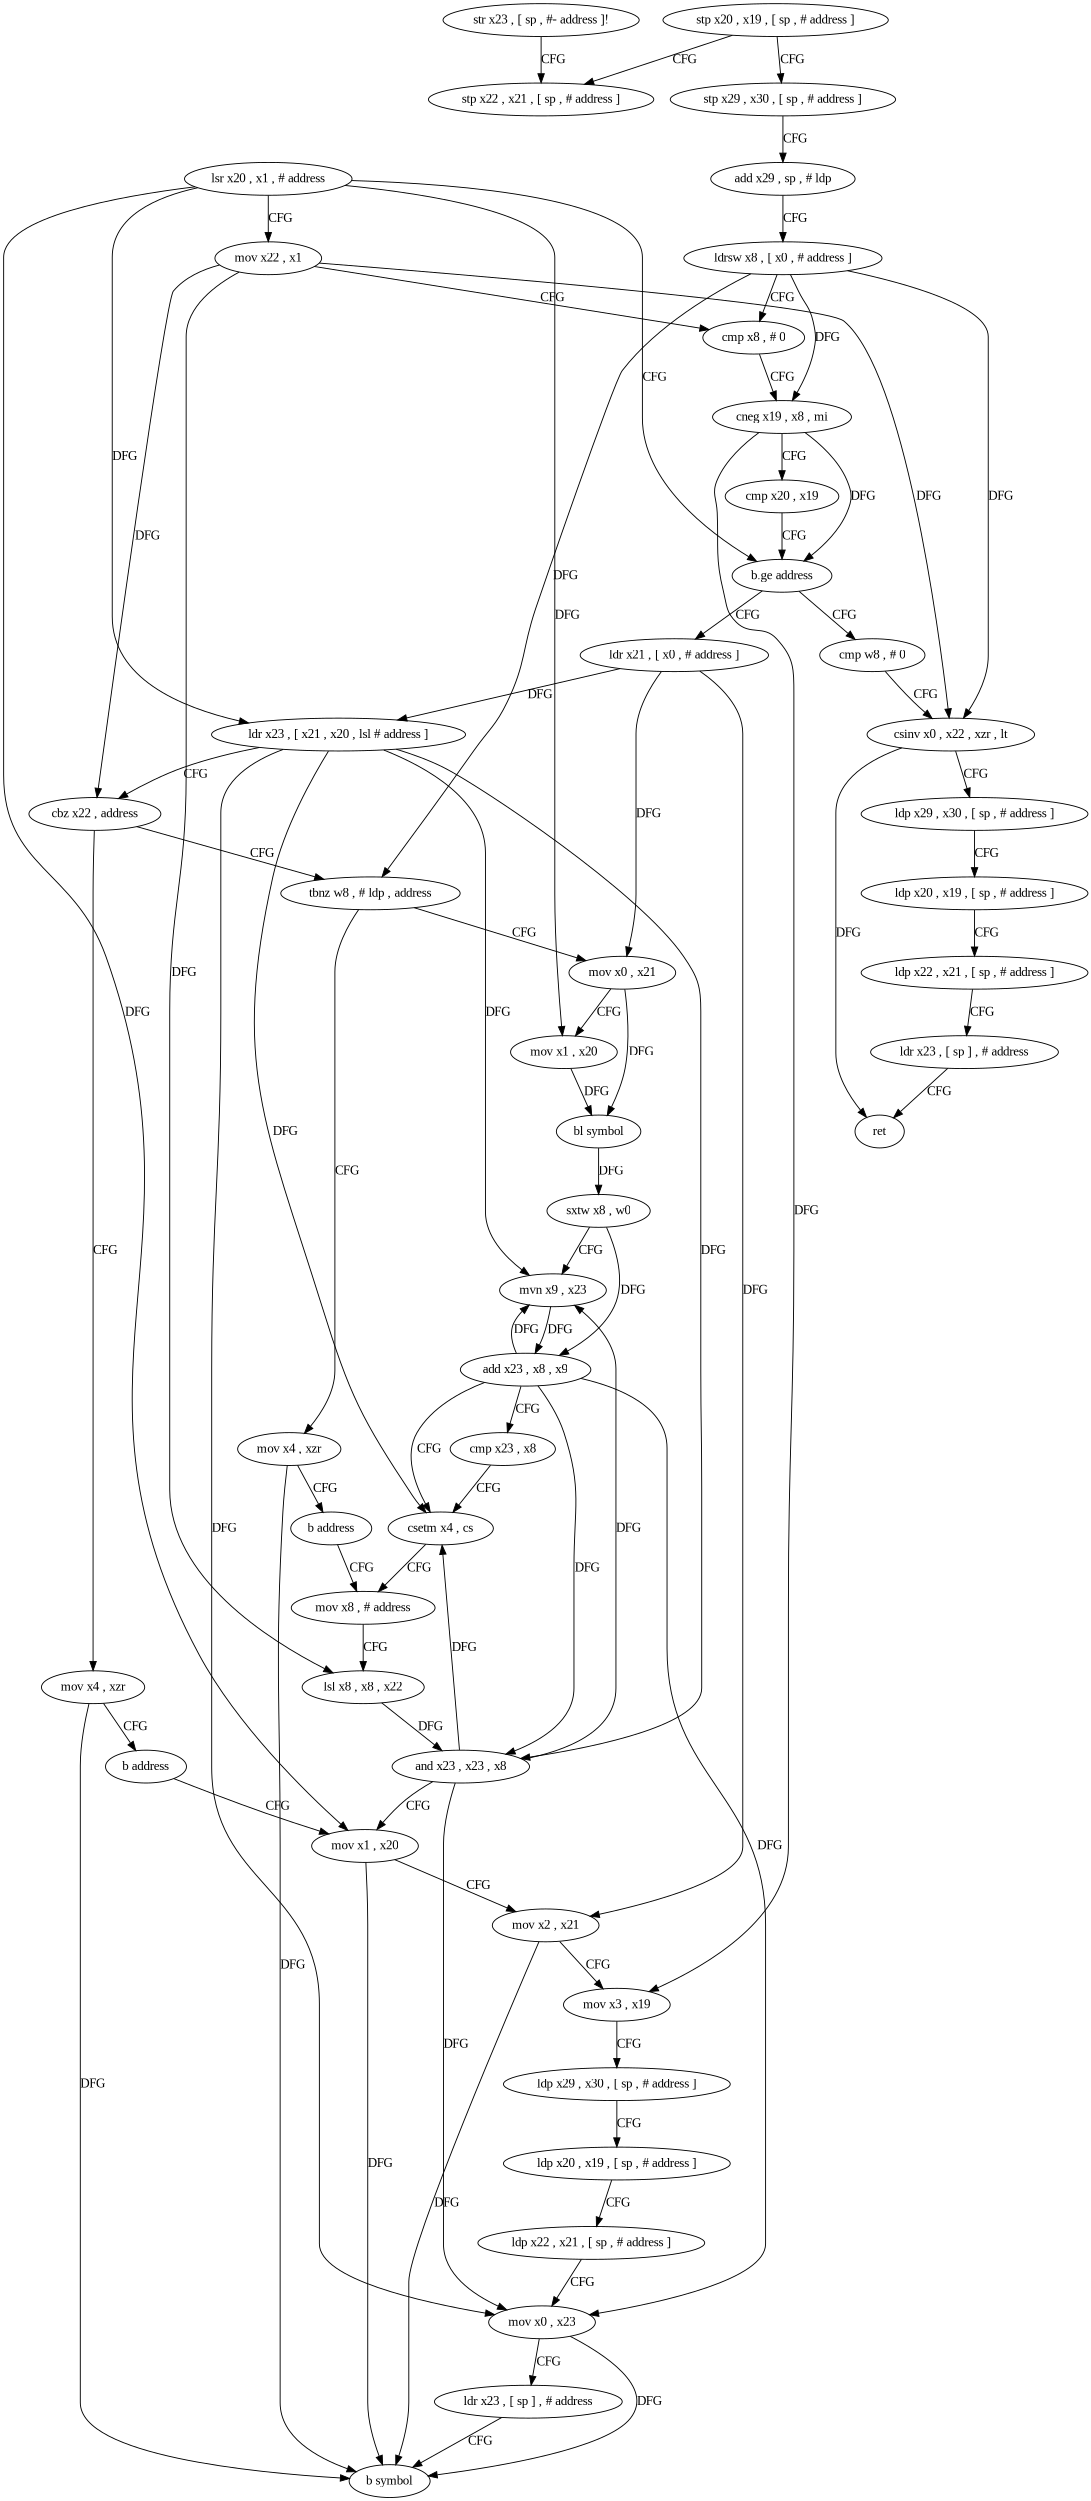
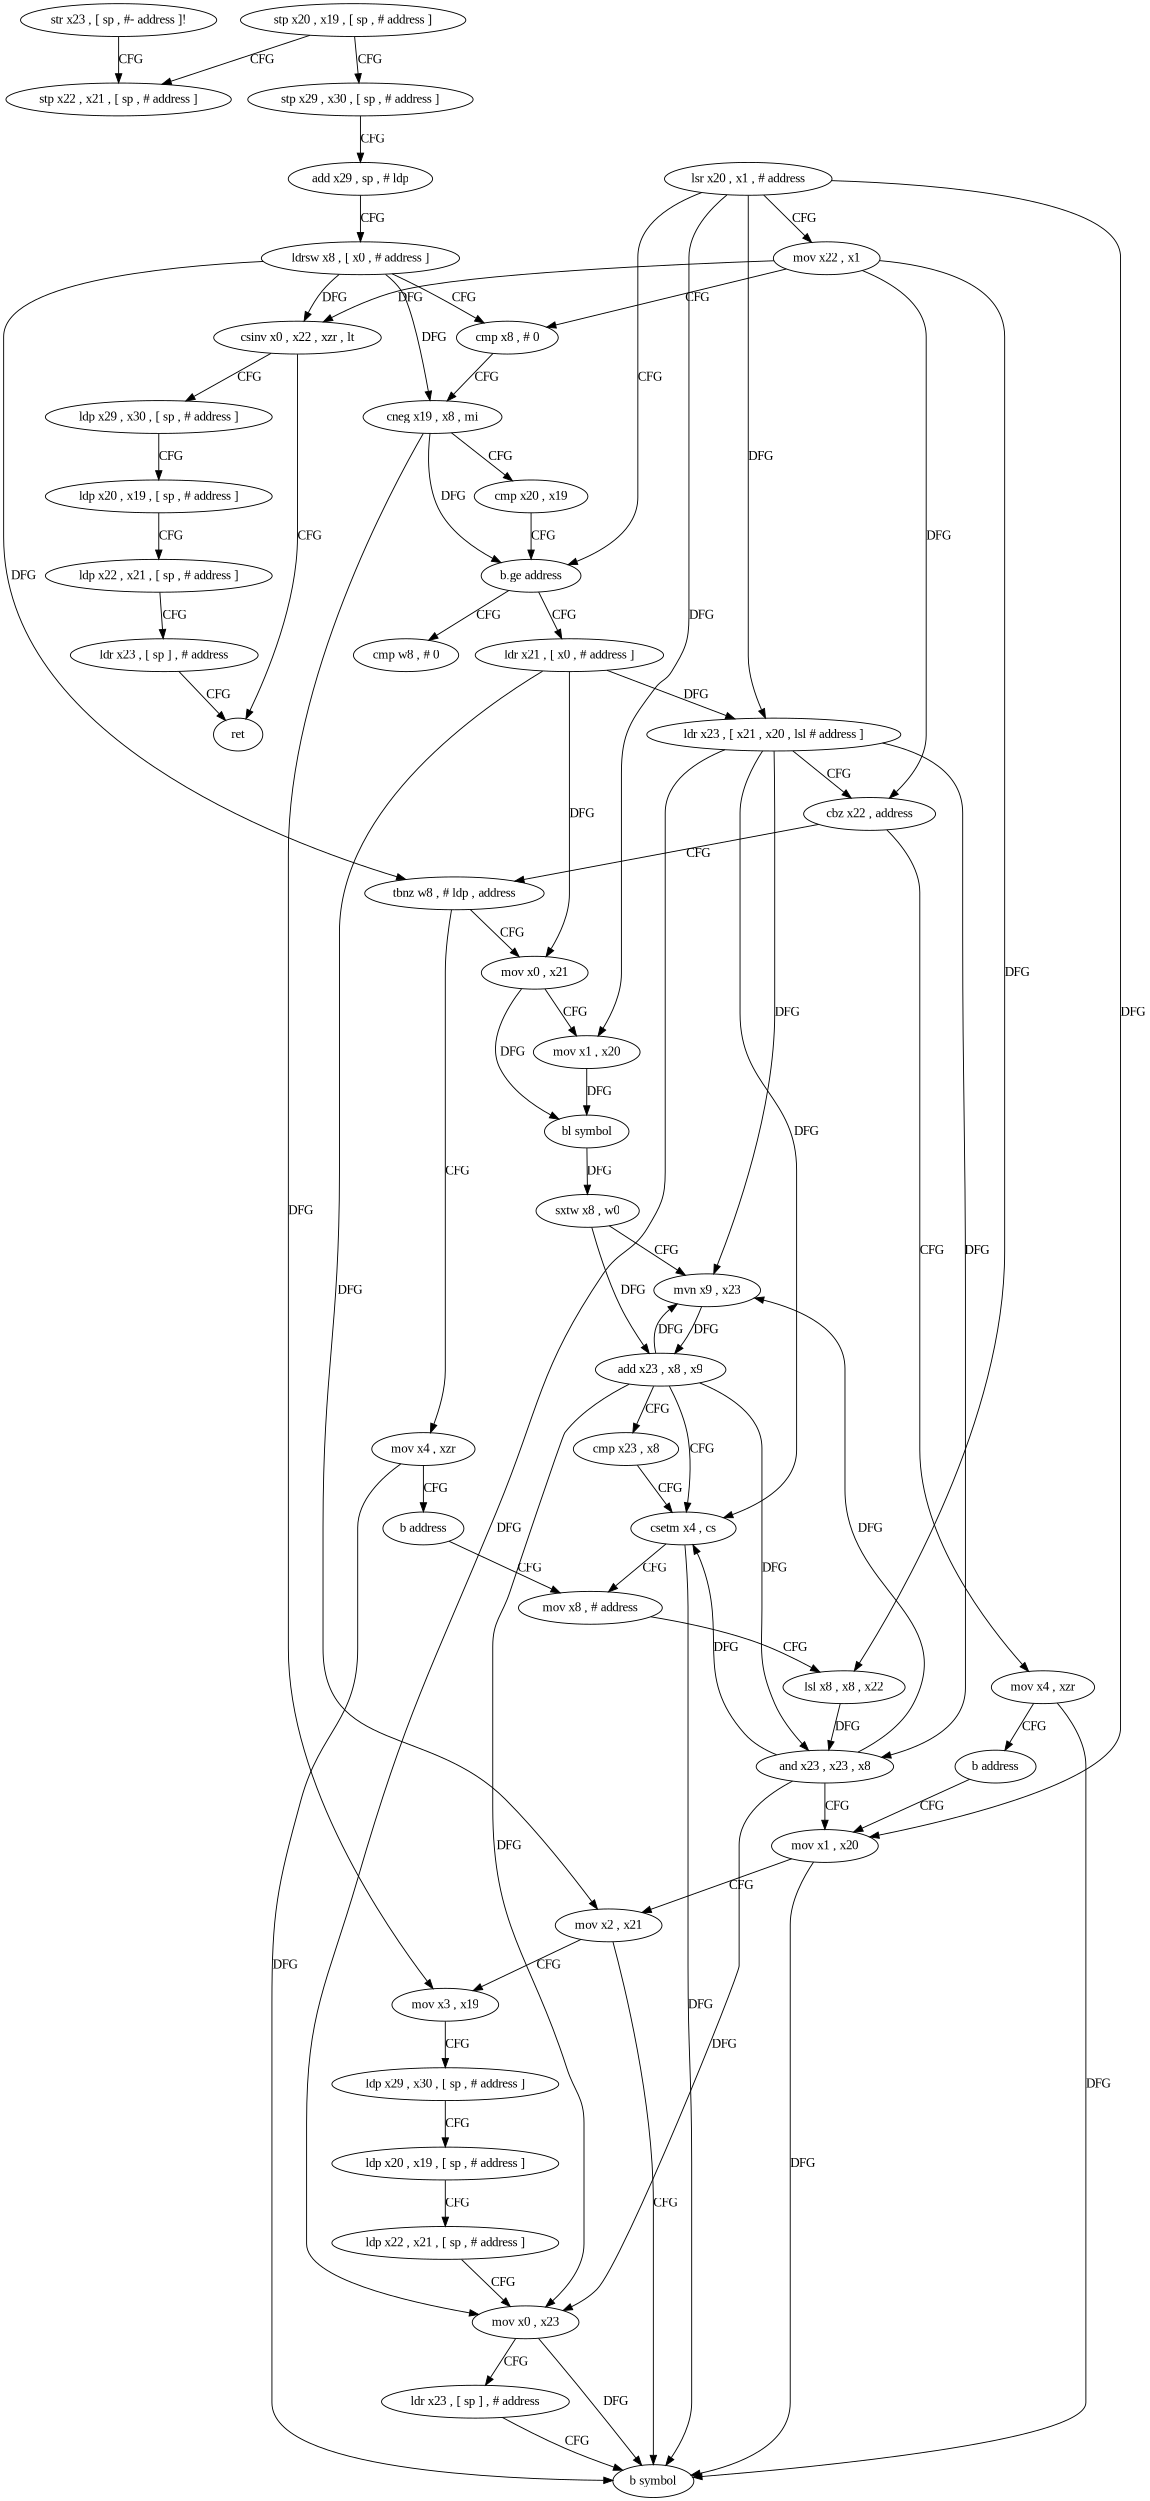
  digraph {
    fontname="Liberation Serif"
    node [fontname="Liberation Serif"]
    edge [fontname="Liberation Serif"]
    n1 [label="str x23 , [ sp , #- address ]!"]
    n2 [label="stp x22 , x21 , [ sp , # address ]"]
    n3 [label="stp x20 , x19 , [ sp , # address ]"]
    n4 [label="stp x29 , x30 , [ sp , # address ]"]
    n5 [label="add x29 , sp , # ldp"]
    n6 [label="ldrsw x8 , [ x0 , # address ]"]
    n7 [label="cneg x19 , x8 , mi"]
    n8 [label="csinv x0 , x22 , xzr , lt"]
    n9 [label="tbnz w8 , # ldp , address"]
    n10 [label="cmp x8 , # 0"]
    n11 [label="lsr x20 , x1 , # address"]
    n12 [label="mov x22 , x1"]
    n13 [label="b.ge address"]
    n14 [label="ldr x23 , [ x21 , x20 , lsl # address ]"]
    n15 [label="mov x1 , x20"]
    n16 [label="mov x1 , x20"]
    n17 [label="cmp x20 , x19"]
    n18 [label="mov x3 , x19"]
    n19 [label="ldp x29 , x30 , [ sp , # address ]"]
    n20 [label=ret]
    n21 [label="mov x0 , x21"]
    n22 [label="mov x4 , xzr"]
    n23 [label="cbz x22 , address"]
    n24 [label="lsl x8 , x8 , x22"]
    n25 [label="cmp w8 , # 0"]
    n26 [label="ldr x21 , [ x0 , # address ]"]
    n27 [label="mov x0 , x23"]
    n28 [label="mvn x9 , x23"]
    n29 [label="csetm x4 , cs"]
    n30 [label="and x23 , x23 , x8"]
    n31 [label="mov x2 , x21"]
    n32 [label="b symbol"]
    n33 [label="bl symbol"]
    n34 [label="mov x4 , xzr"]
    n35 [label="ldp x29 , x30 , [ sp , # address ]"]
    n36 [label="ldp x20 , x19 , [ sp , # address ]"]
    n37 [label="ldp x22 , x21 , [ sp , # address ]"]
    n38 [label="ldr x23 , [ sp ] , # address"]
    n39 [label="ldr x23 , [ sp ] , # address"]
    n40 [label="add x23 , x8 , x9"]
    n41 [label="mov x8 , # address"]
    n42 [label="b address"]
    n43 [label="b address"]
    n44 [label="sxtw x8 , w0"]
    n45 [label="ldp x20 , x19 , [ sp , # address ]"]
    n46 [label="ldp x22 , x21 , [ sp , # address ]"]
    n47 [label="cmp x23 , x8"]
    n1 -> n2 [label=CFG]
    n3 -> n2 [label=CFG]
    n3 -> n4 [label=CFG]
    n4 -> n5 [label=CFG]
    n5 -> n6 [label=CFG]
    n6 -> n7 [label=DFG]
    n6 -> n8 [label=DFG]
    n6 -> n9 [label=DFG]
    n6 -> n10 [label=CFG]
    n7 -> n13 [label=DFG]
    n7 -> n17 [label=CFG]
    n7 -> n18 [label=DFG]
    n8 -> n19 [label=CFG]
-   n8 -> n20 [label=DFG]
+   n8 -> n20 [label=CFG]
    n9 -> n21 [label=CFG]
    n9 -> n22 [label=CFG]
    n10 -> n7 [label=CFG]
    n11 -> n12 [label=CFG]
    n11 -> n13 [label=CFG]
    n11 -> n14 [label=DFG]
    n11 -> n15 [label=DFG]
    n11 -> n16 [label=DFG]
    n12 -> n8 [label=DFG]
    n12 -> n10 [label=CFG]
    n12 -> n23 [label=DFG]
    n12 -> n24 [label=DFG]
    n13 -> n25 [label=CFG]
    n13 -> n26 [label=CFG]
    n14 -> n23 [label=CFG]
    n14 -> n27 [label=DFG]
    n14 -> n28 [label=DFG]
    n14 -> n29 [label=DFG]
    n14 -> n30 [label=DFG]
    n15 -> n31 [label=CFG]
    n15 -> n32 [label=DFG]
    n16 -> n33 [label=DFG]
    n17 -> n13 [label=CFG]
    n18 -> n35 [label=CFG]
    n19 -> n36 [label=CFG]
    n21 -> n16 [label=CFG]
    n21 -> n33 [label=DFG]
    n22 -> n32 [label=DFG]
    n22 -> n43 [label=CFG]
    n23 -> n9 [label=CFG]
    n23 -> n34 [label=CFG]
    n24 -> n30 [label=DFG]
-   n25 -> n8 [label=CFG]
    n26 -> n14 [label=DFG]
    n26 -> n21 [label=DFG]
    n26 -> n31 [label=DFG]
    n27 -> n32 [label=DFG]
    n27 -> n39 [label=CFG]
    n28 -> n40 [label=DFG]
+   n29 -> n32 [label=DFG]
    n29 -> n41 [label=CFG]
    n30 -> n15 [label=CFG]
    n30 -> n27 [label=DFG]
    n30 -> n28 [label=DFG]
    n30 -> n29 [label=DFG]
    n31 -> n18 [label=CFG]
-   n31 -> n32 [label=DFG]
+   n31 -> n32 [label=CFG]
    n33 -> n44 [label=DFG]
    n34 -> n32 [label=DFG]
    n34 -> n42 [label=CFG]
    n35 -> n45 [label=CFG]
    n36 -> n37 [label=CFG]
    n37 -> n38 [label=CFG]
    n38 -> n20 [label=CFG]
    n39 -> n32 [label=CFG]
    n40 -> n27 [label=DFG]
    n40 -> n28 [label=DFG]
    n40 -> n29 [label=CFG]
    n40 -> n30 [label=DFG]
    n40 -> n47 [label=CFG]
    n41 -> n24 [label=CFG]
    n42 -> n15 [label=CFG]
    n43 -> n41 [label=CFG]
    n44 -> n28 [label=CFG]
    n44 -> n40 [label=DFG]
    n45 -> n46 [label=CFG]
    n46 -> n27 [label=CFG]
    n47 -> n29 [label=CFG]
  }
